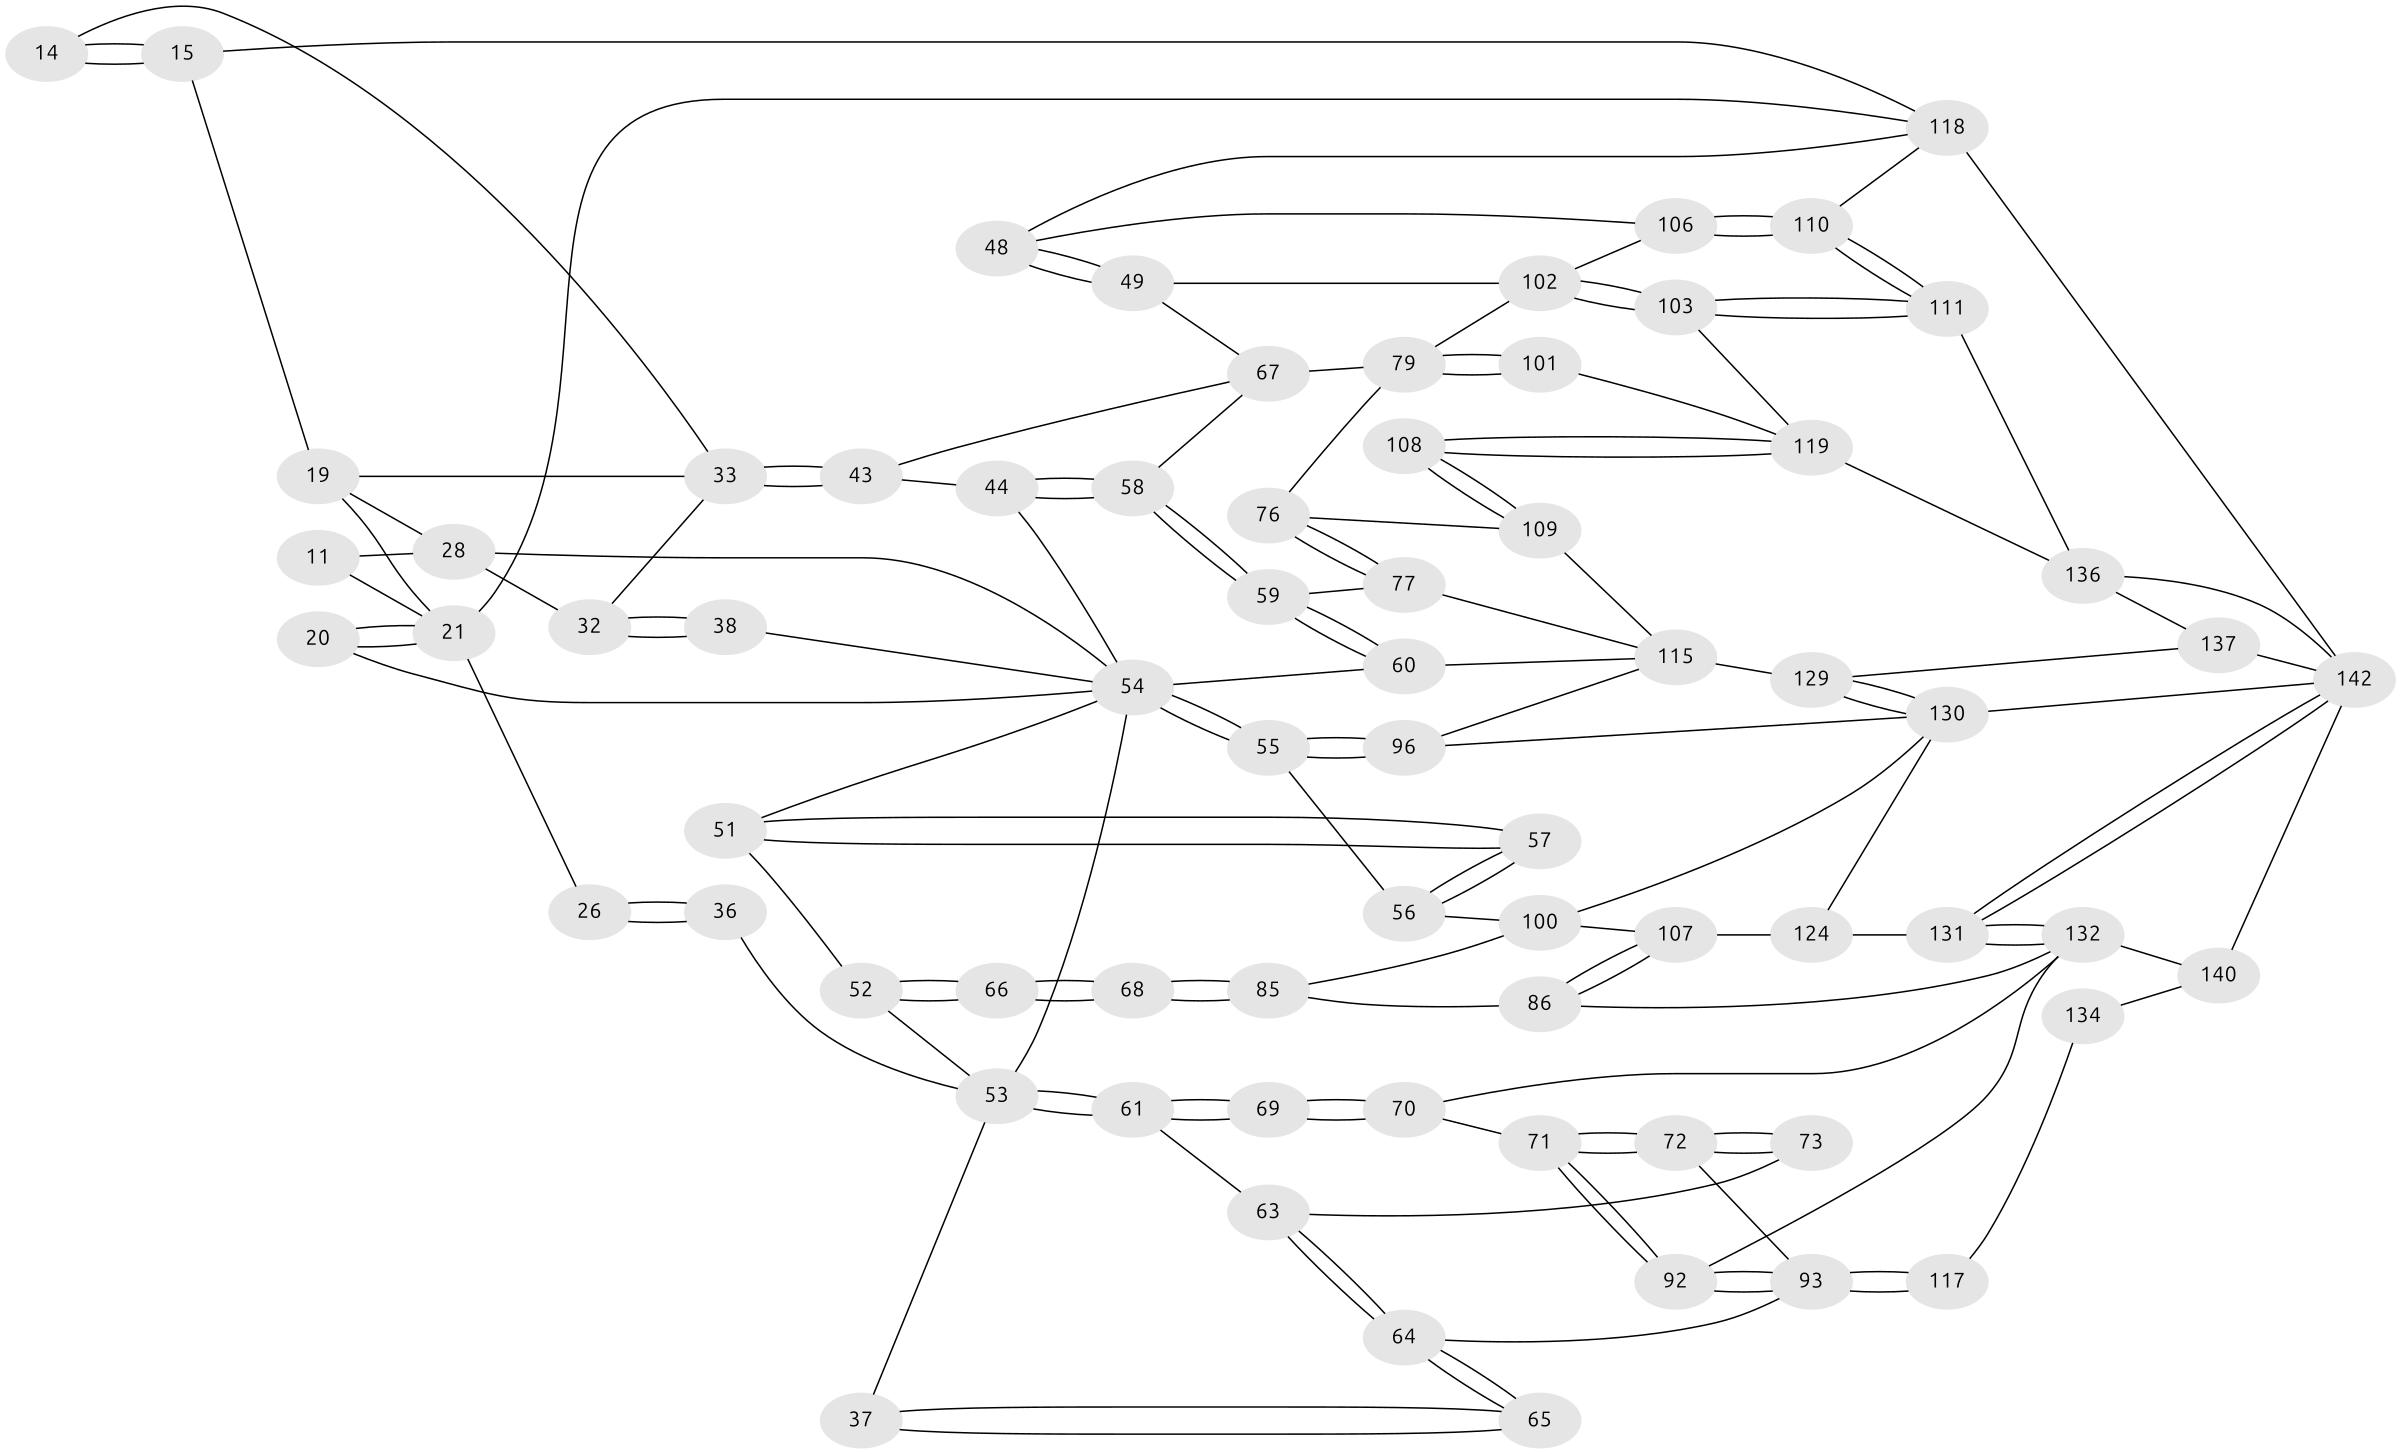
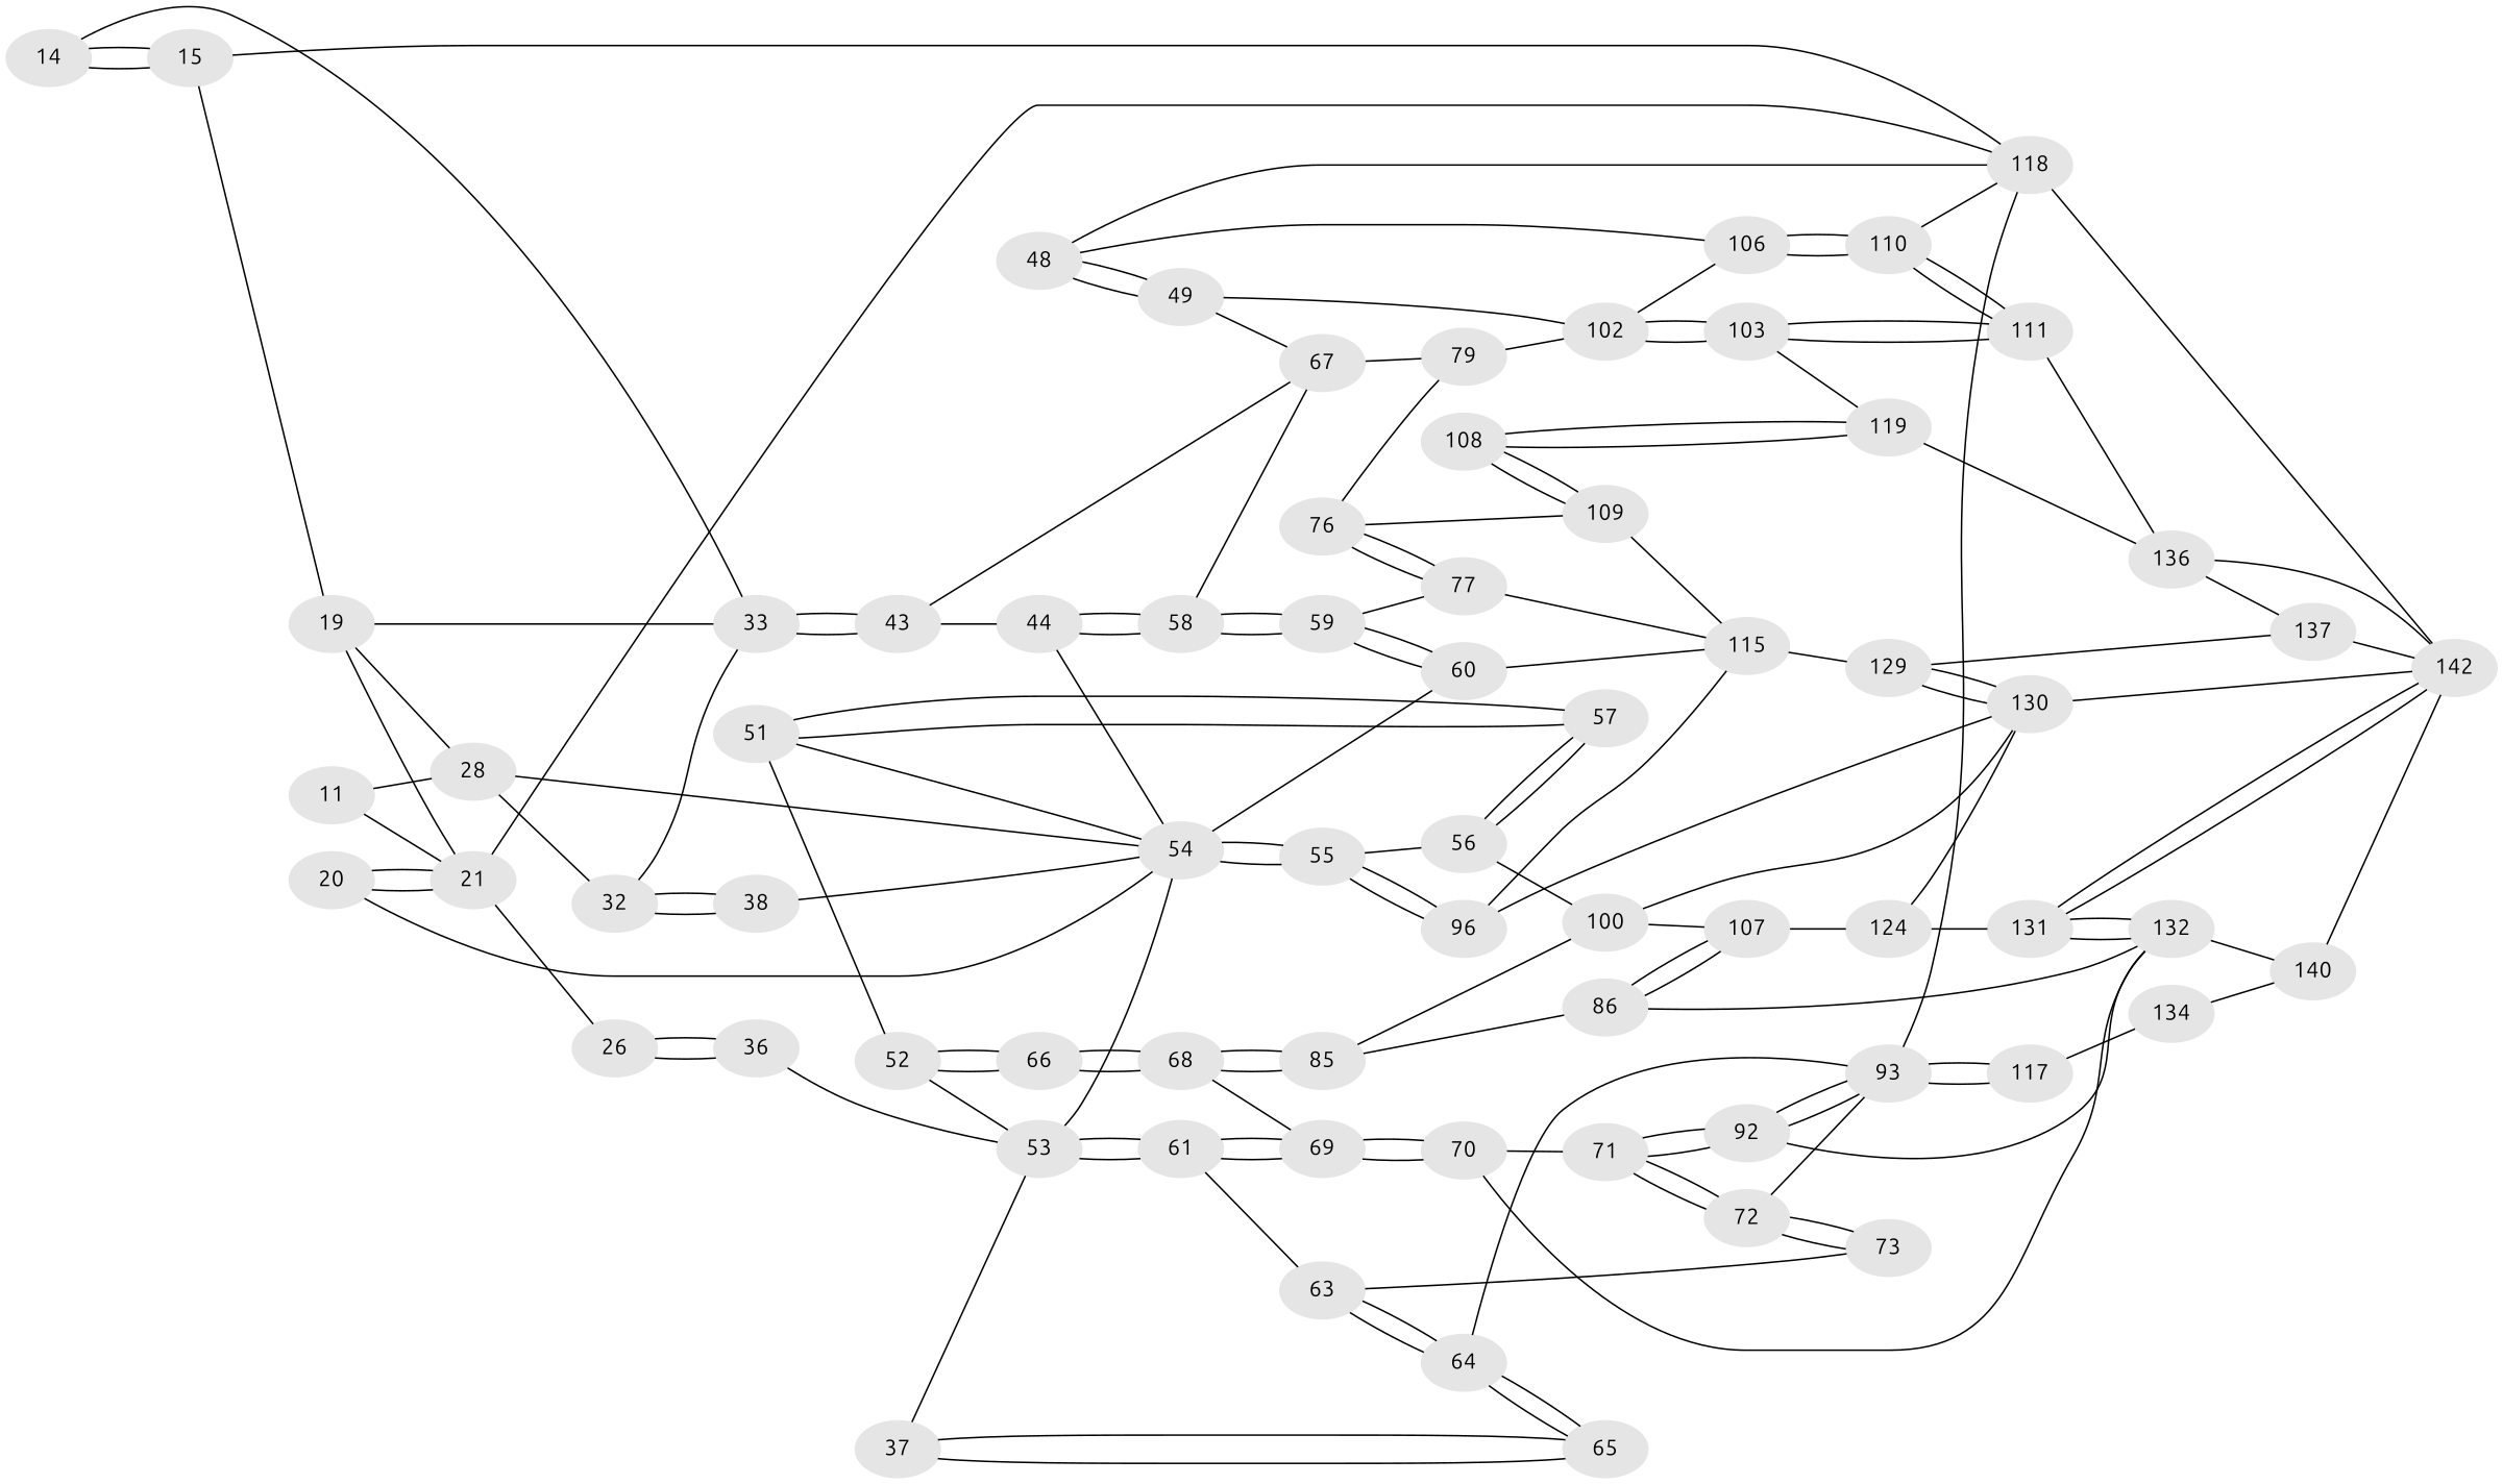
  graph {
    fontname=Ubuntu
    rankdir=LR
    node [color=gray90 fontname=Ubuntu style=filled]
    edge [fontname=Ubuntu]
    21 [super="+5+4+12"]
    11
    28 [super="+27+23"]
    118 [super="+82+116"]
    26 [super="+25"]
    54 [super="+45+40+46"]
    32 [super="+31"]
    15 [super="+8+13"]
    14
    33 [super="+29+30"]
    19 [super="+9+18"]
    43
    142 [super="+139+138+141+135"]
    20
    55
    60
    n17 [label=36]
    53 [super="+42"]
    38
    44
    67 [super="+50"]
    61
    37 [super="+36"]
    65
    58
    79 [super="+75"]
    59
    48
    49
    106
    102 [super="+78"]
    110
    103
    51
    52
    57
    66
    68
    63 [super="+62"]
    69
    56
    96
    115 [super="+90+95"]
    100 [super="+84"]
    130 [super="+123+121"]
    107
    77
    129 [super="+122+120"]
    64
    73
    70
    93 [super="+83+80+81"]
    117
    85
-   101
    86
    71
    132 [super="+98+97"]
    72
    92
    140 [super="+133"]
    76
    109 [super="+94"]
    119 [super="+104+105"]
    124 [super="+114"]
    134
    136 [super="+126"]
    111
    131 [super="+127+113+112"]
    108
    137 [super="+128"]
    21 -- 118
    21 -- 26 [weight=2]
    11 -- 21 [weight=2]
    11 -- 28
    28 -- 54 [weight=2]
    28 -- 32
    118 -- 142 [weight=2]
    26 -- n17 [weight=2]
    26 -- n17
    54 -- 55
    54 -- 55
    54 -- 60
    32 -- 33
    32 -- 38 [weight=2]
    32 -- 38
    15 -- 118 [weight=3]
    15 -- 19 [weight=2]
    14 -- 15 [weight=2]
    14 -- 15
    14 -- 33
    33 -- 43
    33 -- 43
    19 -- 21
    19 -- 28 [weight=2]
    19 -- 33 [weight=2]
    43 -- 44
    43 -- 67
    20 -- 21 [weight=2]
    20 -- 21
    20 -- 54
    55 -- 56
    55 -- 96
    55 -- 96
    60 -- 115
    n17 -- 53
    53 -- 54
    53 -- 61
    53 -- 61
    38 -- 54
    44 -- 54
    44 -- 58
    44 -- 58
    67 -- 79
    61 -- 63
    61 -- 69
    61 -- 69
    37 -- 53
    37 -- 65 [weight=2]
    37 -- 65
    58 -- 67
    58 -- 59
    58 -- 59
    79 -- 102
-   79 -- 101 [weight=2]
-   79 -- 101
    59 -- 60
    59 -- 60
    59 -- 77
    48 -- 118
    48 -- 49
    48 -- 49
    48 -- 106
    49 -- 67
    49 -- 102
    106 -- 110
    106 -- 110
    102 -- 106
    102 -- 103
    102 -- 103
    110 -- 118
    110 -- 111
    110 -- 111
    103 -- 119
    103 -- 111
    103 -- 111
    51 -- 54
    51 -- 52
    51 -- 57
    51 -- 57
    52 -- 53
    52 -- 66
    52 -- 66
    66 -- 68
    66 -- 68
+   68 -- 69
    68 -- 85
    68 -- 85
    63 -- 64
    63 -- 64
    63 -- 73 [weight=2]
    69 -- 70
    69 -- 70
    56 -- 57
    56 -- 57
    56 -- 100
    96 -- 115
    96 -- 130
    115 -- 129 [weight=2]
    100 -- 130
    100 -- 107
    130 -- 142
    107 -- 124
    77 -- 115
    129 -- 130 [weight=2]
    129 -- 130
    129 -- 137
    64 -- 65
    64 -- 65
    64 -- 93
    70 -- 71
    70 -- 132
+   93 -- 118
    93 -- 117 [weight=2]
    93 -- 117
    117 -- 134
    85 -- 100
    85 -- 86
-   101 -- 119
    86 -- 107
    86 -- 107
    86 -- 132
    71 -- 72
    71 -- 72
    71 -- 92
    71 -- 92
    132 -- 140
    72 -- 73
    72 -- 73
    72 -- 93
    92 -- 93
    92 -- 93
    92 -- 132
    140 -- 142
    76 -- 79
    76 -- 77
    76 -- 77
    76 -- 109
    109 -- 115 [weight=2]
    119 -- 136
    124 -- 130
    124 -- 131 [weight=2]
    134 -- 140 [weight=2]
    136 -- 142
    136 -- 137 [weight=2]
    111 -- 136
    131 -- 142
    131 -- 142
    131 -- 132 [weight=3]
    131 -- 132
    108 -- 109
    108 -- 109
    108 -- 119 [weight=2]
    108 -- 119
    137 -- 142
  }
